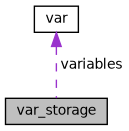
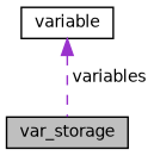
  digraph {
    node [color=black fontname=Helvetica fontsize=10 shape=record style=filled]
    n1 [fillcolor=grey75 fontcolor=black height=0.2 label=var_storage width=0.4]
-   n2 [fillcolor=white height=0.2 label=var width=0.4]
+   n2 [fillcolor=white height=0.2 label=variable width=0.4]
    n2 -> n1 [color=darkorchid3 dir=back fontname=Helvetica fontsize=10 label=" variables" labelfontname=Helvetica labelfontsize=10 style=dashed]
  }
